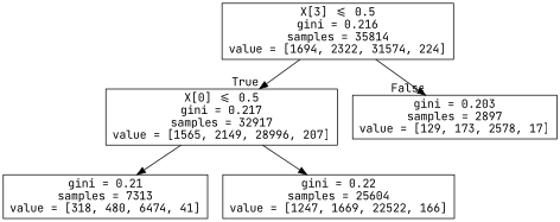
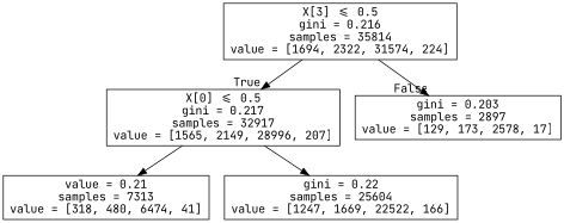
  digraph {
    fontname="JetBrains Mono"
    node [shape=box fontname="JetBrains Mono"]
    edge [fontname="JetBrains Mono"]
    n1 [label="X[3] <= 0.5\ngini = 0.216\nsamples = 35814\nvalue = [1694, 2322, 31574, 224]"]
    n2 [label="X[0] <= 0.5\ngini = 0.217\nsamples = 32917\nvalue = [1565, 2149, 28996, 207]"]
    n3 [label="gini = 0.203\nsamples = 2897\nvalue = [129, 173, 2578, 17]"]
-   n4 [label="gini = 0.21\nsamples = 7313\nvalue = [318, 480, 6474, 41]"]
+   n4 [label="value = 0.21\nsamples = 7313\nvalue = [318, 480, 6474, 41]"]
    n5 [label="gini = 0.22\nsamples = 25604\nvalue = [1247, 1669, 22522, 166]"]
    n1 -> n2 [headlabel=True labelangle=45 labeldistance=2.5]
    n1 -> n3 [headlabel=False labelangle=-45 labeldistance=2.5]
    n2 -> n4
    n2 -> n5
  }
